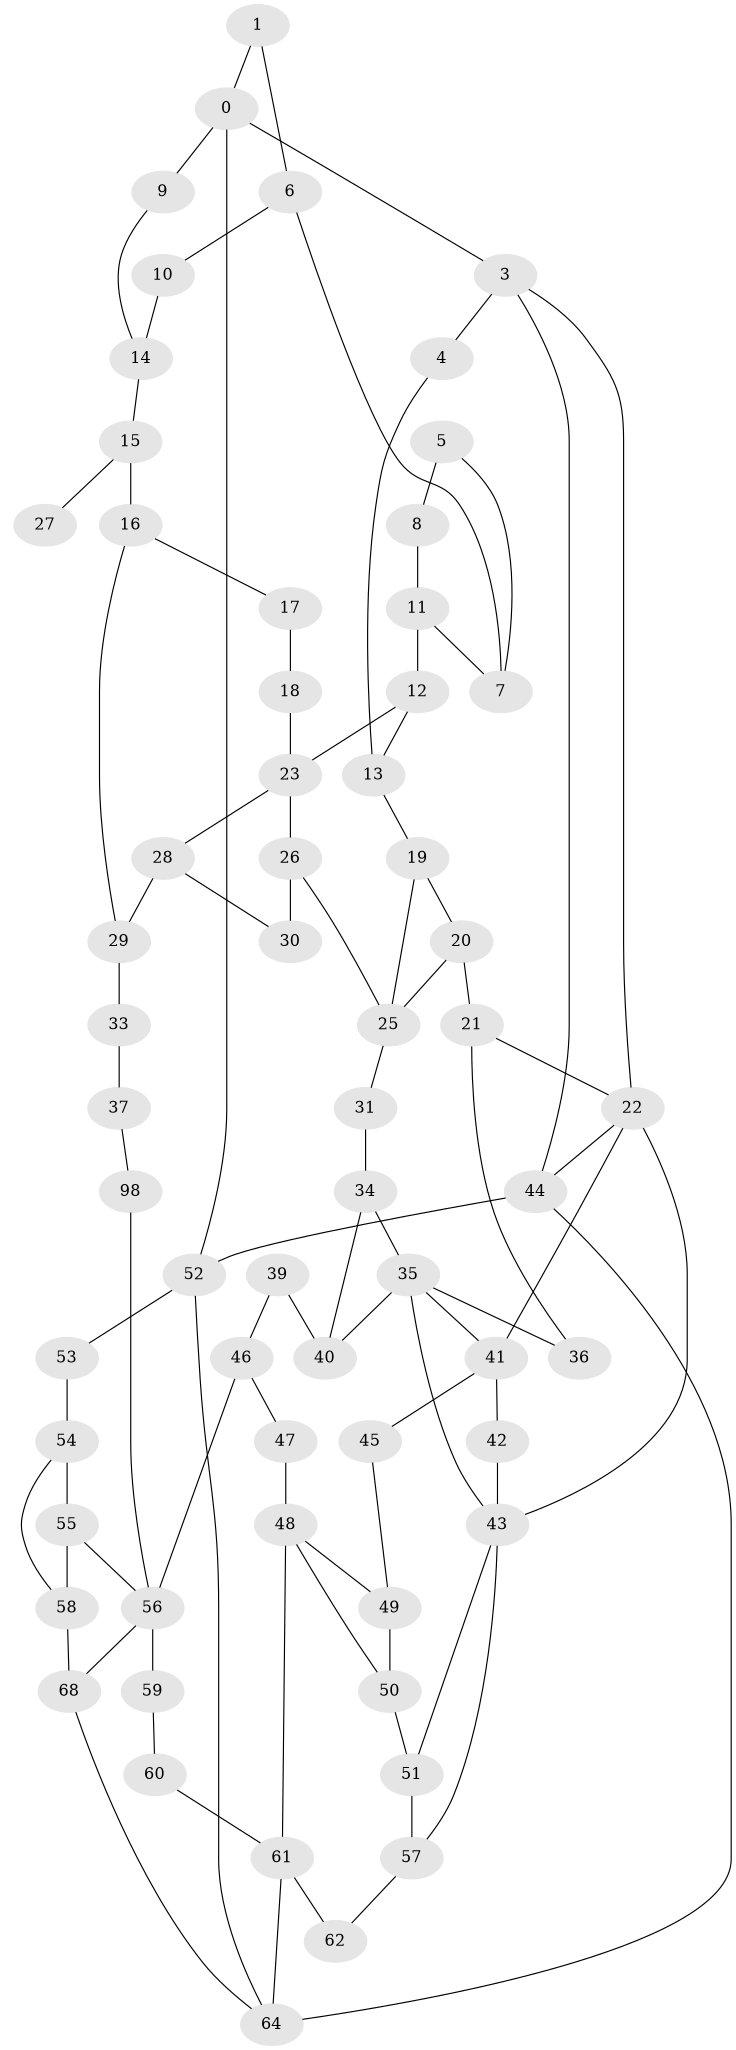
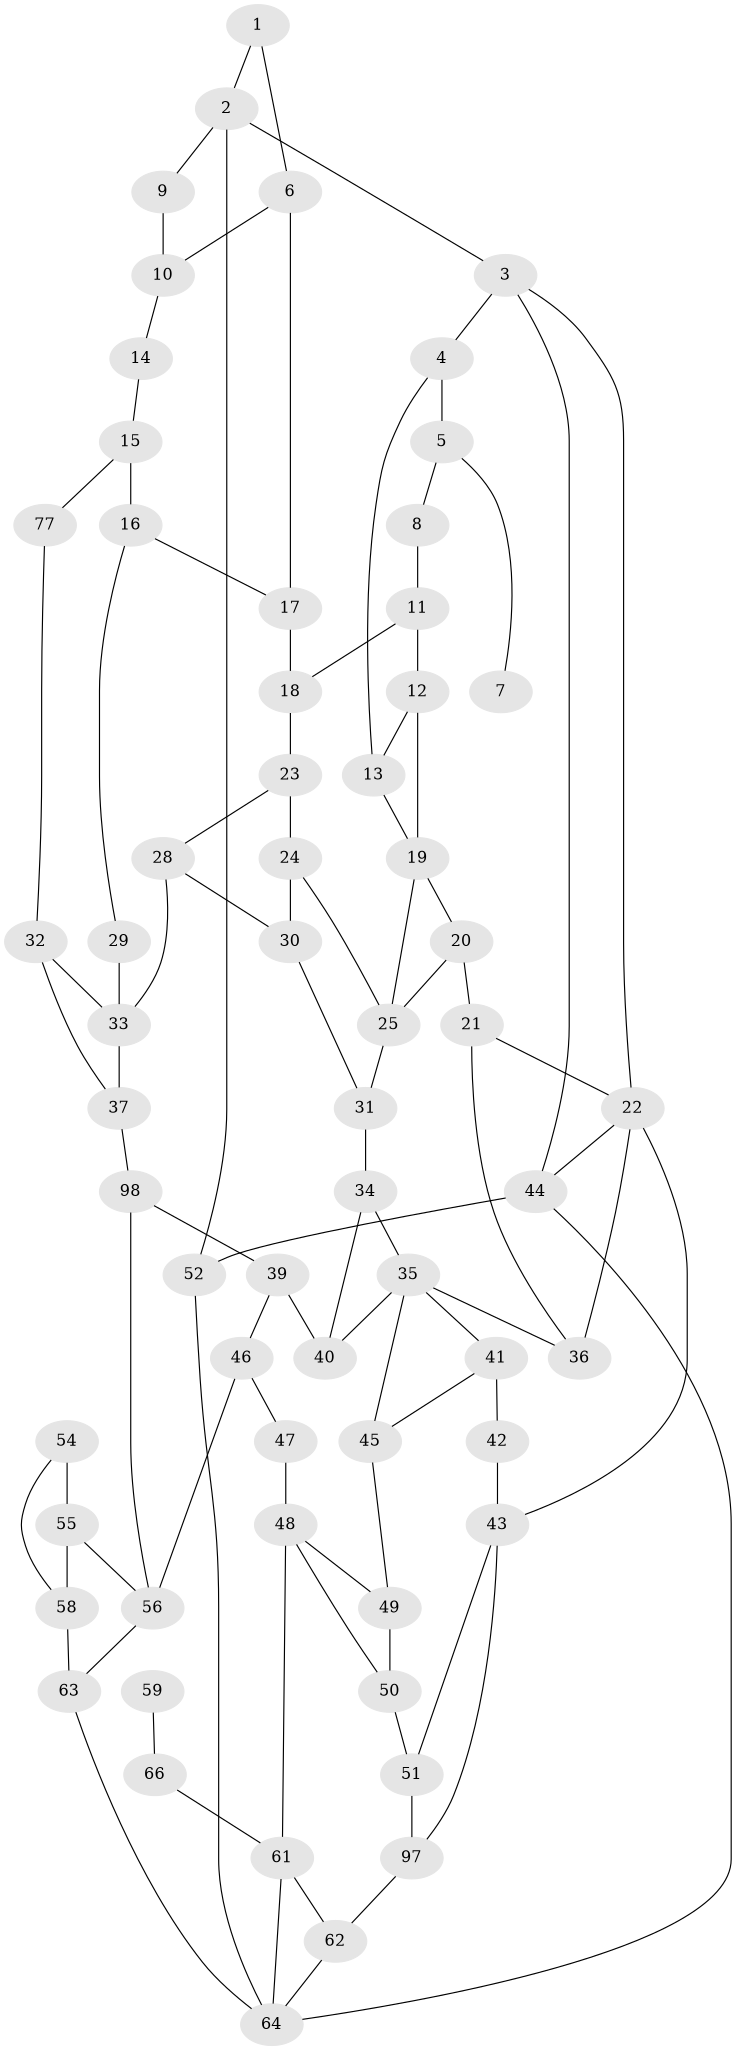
  graph {
    node [color=gray90 style=filled]
    edge [weight=1.0]
    1
-   2 [label=0]
+   2
    6
    3
    9
    52
    7
    10
    4
    22
    44
    64
-   53
    5
    13
    36
    43
    8
    19
    11
    14
    17
    18
    12
    15
    23
    20
    25
    16
-   27
+   27 [label=77]
    29
+   32
    33
-   24 [label=26]
+   24
    28
    21
    31
    51
-   57
+   57 [label=97]
    30
    34
    37
    35
    40
    n45 [label=98]
    54
    55
    58
    41
    45
    42
    49
    39
    56
    46
    59
-   63 [label=68]
+   63
    47
    62
    50
    48
    61
-   60
+   60 [label=66]
    1 -- 2
    1 -- 6
    2 -- 3
    2 -- 9
    2 -- 52
-   6 -- 7
+   6 -- 17
    6 -- 10
    3 -- 4
    3 -- 22
    3 -- 44
-   9 -- 14
+   9 -- 10
    52 -- 64
-   52 -- 53
    10 -- 14 [weight=2.0]
+   4 -- 5
    4 -- 13
    22 -- 44
-   22 -- 41
+   22 -- 36
    22 -- 43 [weight=2.0]
    44 -- 52
    44 -- 64
-   53 -- 54 [weight=2.0]
    5 -- 7
    5 -- 8 [weight=2.0]
    13 -- 19
    43 -- 51
    43 -- 57
    8 -- 11
    19 -- 20 [weight=2.0]
    19 -- 25 [weight=2.0]
-   11 -- 7
+   11 -- 18
    11 -- 12
    14 -- 15
    17 -- 18
    18 -- 23
    12 -- 13
-   12 -- 23
+   12 -- 19
    15 -- 16
    15 -- 27
    23 -- 24
    23 -- 28
    20 -- 25
    20 -- 21 [weight=2.0]
    25 -- 31
    16 -- 17
    16 -- 29
+   27 -- 32
    29 -- 33
+   32 -- 33
+   32 -- 37
    33 -- 37
    24 -- 25
    24 -- 30
-   28 -- 29
+   28 -- 33
    28 -- 30
    21 -- 22
    21 -- 36 [weight=2.0]
    31 -- 34
    51 -- 57
    57 -- 62
+   30 -- 31
    34 -- 35
    34 -- 40
    37 -- n45
    35 -- 36 [weight=2.0]
    35 -- 40
    35 -- 41
-   35 -- 43
+   35 -- 45
+   n45 -- 39
    n45 -- 56
    54 -- 55
    54 -- 58
    55 -- 58
    55 -- 56
    58 -- 63
    41 -- 45
    41 -- 42
    45 -- 49
    42 -- 43 [weight=2.0]
    49 -- 50
    39 -- 40
    39 -- 46
-   56 -- 59 [weight=2.0]
    56 -- 63
    46 -- 56
    46 -- 47
    59 -- 60
    63 -- 64
    47 -- 48 [weight=2.0]
+   62 -- 64
    50 -- 51
    48 -- 49
    48 -- 50
    48 -- 61 [weight=2.0]
    61 -- 64
    61 -- 62
    60 -- 61 [weight=2.0]
  }
